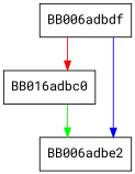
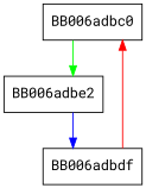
  digraph {
    fontname="Roboto Mono"
    splines=ortho
    node [fontname="Roboto Mono" shape=box]
    edge [fontname="Roboto Mono"]
-   BB006adbc0 [label=BB016adbc0]
+   BB006adbc0
    BB006adbe2
    BB006adbdf
    BB006adbc0 -> BB006adbe2 [color=green]
    BB006adbdf -> BB006adbc0 [color=red]
-   BB006adbdf -> BB006adbe2 [color=blue]
+   BB006adbe2 -> BB006adbdf [color=blue]
  }
